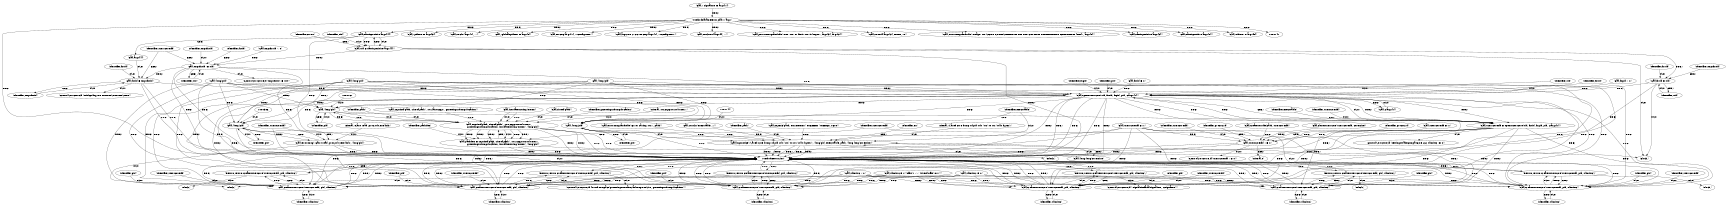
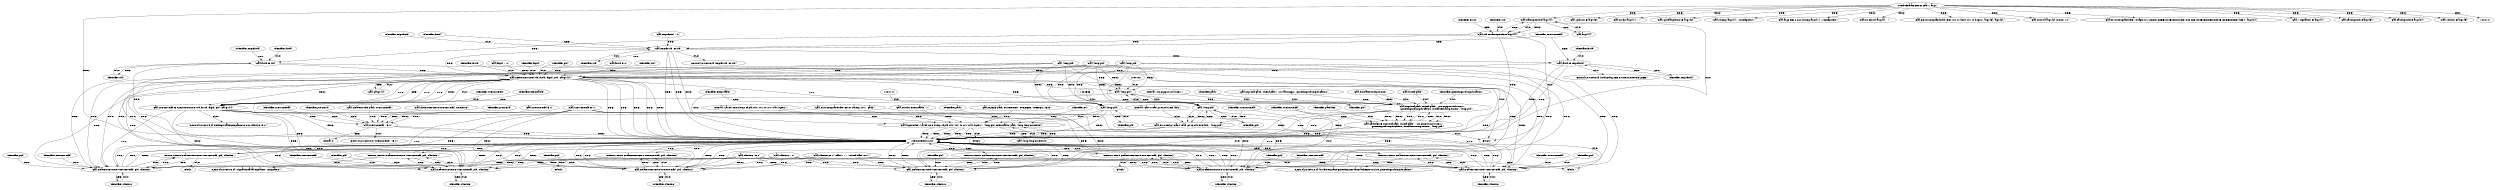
  digraph {
    n1 [label="(Call,xatoi_positive(argv[4]))"]
    n2 [label="(Call,uid = xatoi_positive(argv[4]))"]
    n3 [label="(Call,argv[4])"]
    n4 [label="(MethodReturn,int)"]
    n5 [label="(Call,fsuid = uid)"]
    n6 [label="(Call,tmp_fsuid != uid)"]
    n7 [label="(Block,)"]
    n8 [label="(Return,return create_user_core(user_core_fd, pid, ulimit_c);)"]
    n9 [label="(Return,return create_user_core(user_core_fd, pid, ulimit_c);)"]
    n10 [label="(Return,return create_user_core(user_core_fd, pid, ulimit_c);)"]
    n11 [label="(Return,return create_user_core(user_core_fd, pid, ulimit_c);)"]
    n12 [label="(Return,return create_user_core(user_core_fd, pid, ulimit_c);)"]
    n13 [label="(Return,return create_user_core(user_core_fd, pid, ulimit_c);)"]
    n14 [label="(MethodParameterIn,char** argv)"]
    n15 [label="(Call,*pid_str = argv[3])"]
    n16 [label="(Call,strchr(argv[1], ' '))"]
    n17 [label="(Call,*global_pid_str = argv[8])"]
    n18 [label="(Call,strcmp(argv[1], \"--config-test\"))"]
    n19 [label="(Call,argc == 2 && strcmp(argv[1], \"--config-test\"))"]
    n20 [label="(Call,strchrnul(argv[i], ' '))"]
    n21 [label="(Call,perror_msg_and_die(\"PID '%s' or limit '%s' is bogus\", argv[3], argv[2]))"]
    n22 [label="(Call,strtoull(argv[2], NULL, 10))"]
    n23 [label="(Call,error_msg_and_die(\"Usage: %s SIGNO CORE_SIZE_LIMIT PID UID GID TIME BINARY_NAME GLOBAL_PID [TID]\", argv[0]))"]
    n24 [label="(Call,* signal_str = argv[1])"]
    n25 [label="(Call,xatoi_positive(argv[3]))"]
    n26 [label="(Call,xatoi_positive(argv[8]))"]
    n27 [label="(Call,*tid_str = argv[9])"]
    1000147
    n29 [label="(Call,open_user_core(uid, fsuid, fsgid, pid, &argv[1]))"]
    n30 [label="(Identifier,uid)"]
    n31 [label="(Call,fsuid = tmp_fsuid)"]
    n32 [label="(ControlStructure,if (tmp_fsuid != uid))"]
    n33 [label="(Identifier,uid)"]
    n34 [label="(Call,user_core_fd = open_user_core(uid, fsuid, fsgid, pid, &argv[1]))"]
    n35 [label="(Call,create_user_core(user_core_fd, pid, ulimit_c))"]
    n36 [label="(Call,create_user_core(user_core_fd, pid, ulimit_c))"]
    n37 [label="(Call,create_user_core(user_core_fd, pid, ulimit_c))"]
    n38 [label="(Call,create_user_core(user_core_fd, pid, ulimit_c))"]
    n39 [label="(Call,(long)pid)"]
    n40 [label="(Call,(long)pid)"]
    n41 [label="(Call,(long)pid)"]
    n42 [label="(Call,&argv[1])"]
    n43 [label="(Call,create_user_core(user_core_fd, pid, ulimit_c))"]
    n44 [label="(Call,create_user_core(user_core_fd, pid, ulimit_c))"]
    n45 [label="(Call,user_core_fd >= 0)"]
    n46 [label="(ControlStructure,if (setting_MakeCompatCore && ulimit_c != 0))"]
    n47 [label="(Identifier,ulimit_c)"]
    n48 [label="(Identifier,ulimit_c)"]
    n49 [label="(Identifier,ulimit_c)"]
    n50 [label="(Identifier,ulimit_c)"]
    n51 [label="(Call,error_msg(\"Can't read /proc/%lu/exe link\", (long)pid))"]
    n52 [label="(Identifier,pid)"]
    n53 [label="(Call,log_notice(\"Saved core dump of pid %lu (%s) to %s (%llu bytes)\", (long)pid, executable, path, (long long)core_size))"]
    n54 [label="(Identifier,pid)"]
    n55 [label="(Call,snprintf(path, sizeof(path), \"%s/ccpp-%s-%lu.new\",\n            g_settings_dump_location, iso_date_string(NULL), (long)pid))"]
    n56 [label="(Identifier,pid)"]
    n57 [label="(Identifier,ulimit_c)"]
    n58 [label="(Identifier,ulimit_c)"]
    n59 [label="(Literal,0)"]
    n60 [label="(ControlStructure,if (user_core_fd >= 0))"]
    n61 [label="(Block,)"]
    n62 [label="(ControlStructure,if (!signal_is_fatal(signal_no, &signame)))"]
    n63 [label="(Block,)"]
    n64 [label="(ControlStructure,if (low_free_space(g_settings_nMaxCrashReportsSize, g_settings_dump_location)))"]
    n65 [label="(Block,)"]
    n66 [label="(Block,)"]
    n67 [label="(Block,)"]
    n68 [label="(Call,(long long)core_size)"]
    n69 [label="(Call,path_len = snprintf(path, sizeof(path), \"%s/ccpp-%s-%lu.new\",\n            g_settings_dump_location, iso_date_string(NULL), (long)pid))"]
    n70 [label="(Identifier,tmp_fsuid)"]
    n71 [label="(ControlStructure,if (suid_policy == DUMP_SUID_UNSAFE))"]
    n72 [label="(Identifier,user_core_fd)"]
    n73 [label="(Call,sizeof(path))"]
    n74 [label="(Identifier,user_core_fd)"]
    n75 [label="(Identifier,fsuid)"]
    n76 [label="(Identifier,user_core_fd)"]
    n77 [label="(Identifier,pid)"]
    n78 [label="(Identifier,pid)"]
    n79 [label="(Identifier,g_settings_dump_location)"]
    n80 [label="(Call,xopen3(path, O_WRONLY | O_CREAT | O_EXCL, 0600))"]
    n81 [label="(Call,user_core_fd = -1)"]
    n82 [label="(Identifier,user_core_fd)"]
    n83 [label="(Identifier,errno)"]
    n84 [label="(Identifier,executable)"]
    n85 [label="(Identifier,err)"]
    n86 [label="(Identifier,fsuid)"]
    n87 [label="(Literal,\"Saved core dump of pid %lu (%s) to %s (%llu bytes)\")"]
    n88 [label="(Call,ulimit_c < 0)"]
    n89 [label="(Identifier,user_core_fd)"]
    n90 [label="(Identifier,user_core_fd)"]
    n91 [label="(Call,(long)pid)"]
    n92 [label="(Literal,\"Can't read /proc/%lu/exe link\")"]
    n93 [label="(Call,fsgid < 0)"]
    n94 [label="(Call,ulimit_c = ~((off_t)1 << (sizeof(off_t)*8-1)))"]
    n95 [label="(Identifier,pid)"]
    n96 [label="(Identifier,proc_cwd)"]
    n97 [label="(Literal,\"%s/ccpp-%s-%lu.new\")"]
    n98 [label="(Call,create_or_die(path, user_core_fd))"]
    n99 [label="(Call,tmp_fsuid < 0)"]
    n100 [label="(Call,error_msg_and_die(\"Error saving '%s'\", path))"]
    n101 [label="(Call,close_user_core(user_core_fd, core_size))"]
    n102 [label="(Identifier,fsgid)"]
    n103 [label="(Identifier,pid)"]
    n104 [label="(Call,strrchr(executable, '/'))"]
    n105 [label="(Identifier,user_core_fd)"]
    n106 [label="(Identifier,path)"]
    n107 [label="(Identifier,tmp_fsuid)"]
    n108 [label="(Identifier,tmp_fsuid)"]
    n109 [label="(Identifier,fsuid)"]
    n110 [label="(Identifier,uid)"]
    n111 [label="(Identifier,pid)"]
    n112 [label="(Identifier,user_core_fd)"]
    n113 [label="(Identifier,path)"]
    n114 [label="(Call,ulimit_c != 0)"]
    n115 [label="(Call,snprintf(path, sizeof(path), \"%s/last-ccpp\", g_settings_dump_location))"]
    n116 [label="(Identifier,pid)"]
    n117 [label="(Identifier,pid)"]
    n118 [label="(Call,fsuid = 0)"]
    n119 [label="(Identifier,path_len)"]
    n120 [label="(Call,user_core_fd = -1)"]
    n121 [label="(Call,iso_date_string(NULL))"]
    n122 [label="(Call,(long)pid)"]
    n123 [label="(Identifier,uid)"]
    n124 [label="(Identifier,fsuid)"]
    n125 [label="(Call,(long)pid)"]
    n126 [label="(Identifier,proc_cwd)"]
    n127 [label="(Identifier,user_core_fd)"]
    n128 [label="(Identifier,executable)"]
    1000586
    1000744
    1000767
    n1 -> n2 [label="AST: "]
    n1 -> n2 [label="DDG: "]
    n1 -> n3 [label="CFG: "]
-   n1 -> n4 [label="DDG: "]
+   n1 -> n4 [label="AST: "]
    n2 -> n1 [label="CFG: "]
    n2 -> n4 [label="DDG: "]
    n2 -> n5 [label="DDG: "]
    n2 -> n6 [label="DDG: "]
    n2 -> n7 [label="AST: "]
-   n3 -> n31 [label="AST: "]
+   n3 -> n1 [label="AST: "]
    n4 -> n8 [label="CFG: "]
    n4 -> n9 [label="CFG: "]
    n4 -> n10 [label="CFG: "]
    n4 -> n11 [label="CFG: "]
    n4 -> n12 [label="CFG: "]
    n4 -> n13 [label="CFG: "]
    n5 -> n4 [label="DDG: "]
    n5 -> n7 [label="AST: "]
    n5 -> n29 [label="DDG: "]
    n5 -> n30 [label="CFG: "]
    n6 -> n4 [label="DDG: "]
    n6 -> n4 [label="DDG: "]
    n6 -> n4 [label="DDG: "]
    n6 -> n29 [label="DDG: "]
    n6 -> n31 [label="DDG: "]
    n6 -> n32 [label="AST: "]
    n6 -> n33 [label="CFG: "]
    n8 -> n4 [label="DDG: "]
    n8 -> n43 [label="CFG: "]
    n8 -> n61 [label="AST: "]
    n9 -> n4 [label="DDG: "]
    n9 -> n35 [label="CFG: "]
    n9 -> n62 [label="AST: "]
    n10 -> n4 [label="DDG: "]
    n10 -> n36 [label="CFG: "]
    n10 -> n63 [label="AST: "]
    n11 -> n4 [label="DDG: "]
    n11 -> n37 [label="CFG: "]
    n11 -> n64 [label="AST: "]
    n12 -> n4 [label="DDG: "]
    n12 -> n38 [label="CFG: "]
    n12 -> n65 [label="AST: "]
    n13 -> n4 [label="DDG: "]
    n13 -> n44 [label="CFG: "]
    n13 -> n66 [label="AST: "]
    n14 -> n1 [label="DDG: "]
    n14 -> n4 [label="DDG: "]
    n14 -> n15 [label="DDG: "]
    n14 -> n16 [label="DDG: "]
    n14 -> n17 [label="DDG: "]
    n14 -> n18 [label="DDG: "]
    n14 -> n19 [label="DDG: "]
    n14 -> n20 [label="DDG: "]
    n14 -> n21 [label="DDG: "]
    n14 -> n22 [label="DDG: "]
    n14 -> n23 [label="DDG: "]
-   n24 -> n14 [label="DDG: "]
+   n14 -> n24 [label="DDG: "]
    n14 -> n25 [label="DDG: "]
    n14 -> n26 [label="DDG: "]
    n14 -> n27 [label="DDG: "]
    n14 -> 1000147 [label="CFG: "]
    n29 -> n4 [label="DDG: "]
    n29 -> n4 [label="DDG: "]
    n29 -> n4 [label="DDG: "]
    n29 -> n4 [label="DDG: "]
    n29 -> n4 [label="DDG: "]
    n29 -> n34 [label="AST: "]
    n29 -> n34 [label="DDG: "]
    n29 -> n34 [label="DDG: "]
    n29 -> n34 [label="DDG: "]
    n29 -> n34 [label="DDG: "]
    n29 -> n34 [label="DDG: "]
    n29 -> n35 [label="DDG: "]
    n29 -> n36 [label="DDG: "]
    n29 -> n37 [label="DDG: "]
    n29 -> n38 [label="DDG: "]
    n29 -> n39 [label="DDG: "]
    n29 -> n40 [label="DDG: "]
    n29 -> n41 [label="DDG: "]
    n29 -> n42 [label="CFG: "]
    n30 -> n5 [label="AST: "]
    n31 -> n4 [label="DDG: "]
    n31 -> n4 [label="DDG: "]
    n31 -> n29 [label="DDG: "]
    n31 -> n70 [label="CFG: "]
    n31 -> n71 [label="AST: "]
    n33 -> n6 [label="AST: "]
    n34 -> n4 [label="DDG: "]
    n34 -> n29 [label="CFG: "]
    n34 -> n35 [label="DDG: "]
    n34 -> n36 [label="DDG: "]
    n34 -> n37 [label="DDG: "]
    n34 -> n38 [label="DDG: "]
    n34 -> n43 [label="DDG: "]
    n34 -> n44 [label="DDG: "]
    n34 -> n45 [label="DDG: "]
    n34 -> n46 [label="AST: "]
    n35 -> n4 [label="DDG: "]
    n35 -> n4 [label="DDG: "]
    n35 -> n4 [label="DDG: "]
    n35 -> n4 [label="DDG: "]
    n35 -> n9 [label="AST: "]
    n35 -> n9 [label="DDG: "]
    n35 -> n47 [label="CFG: "]
    n36 -> n4 [label="DDG: "]
    n36 -> n4 [label="DDG: "]
    n36 -> n4 [label="DDG: "]
    n36 -> n4 [label="DDG: "]
    n36 -> n10 [label="AST: "]
    n36 -> n10 [label="DDG: "]
    n36 -> n48 [label="CFG: "]
    n37 -> n4 [label="DDG: "]
    n37 -> n4 [label="DDG: "]
    n37 -> n4 [label="DDG: "]
    n37 -> n4 [label="DDG: "]
    n37 -> n11 [label="AST: "]
    n37 -> n11 [label="DDG: "]
    n37 -> n49 [label="CFG: "]
    n38 -> n4 [label="DDG: "]
    n38 -> n4 [label="DDG: "]
    n38 -> n4 [label="DDG: "]
    n38 -> n4 [label="DDG: "]
    n38 -> n12 [label="AST: "]
    n38 -> n12 [label="DDG: "]
    n38 -> n50 [label="CFG: "]
    n39 -> n43 [label="DDG: "]
    n39 -> n51 [label="AST: "]
    n39 -> n51 [label="DDG: "]
    n39 -> n52 [label="CFG: "]
    n40 -> n4 [label="DDG: "]
    n40 -> n53 [label="AST: "]
    n40 -> n53 [label="DDG: "]
    n40 -> n54 [label="CFG: "]
    n41 -> n44 [label="DDG: "]
    n41 -> n55 [label="AST: "]
    n41 -> n55 [label="DDG: "]
    n41 -> n56 [label="CFG: "]
    n42 -> n29 [label="AST: "]
    n43 -> n4 [label="DDG: "]
    n43 -> n4 [label="DDG: "]
    n43 -> n4 [label="DDG: "]
    n43 -> n4 [label="DDG: "]
    n43 -> n8 [label="AST: "]
    n43 -> n8 [label="DDG: "]
    n43 -> n57 [label="CFG: "]
    n44 -> n4 [label="DDG: "]
    n44 -> n4 [label="DDG: "]
    n44 -> n4 [label="DDG: "]
    n44 -> n4 [label="DDG: "]
    n44 -> n13 [label="AST: "]
    n44 -> n13 [label="DDG: "]
    n44 -> n58 [label="CFG: "]
    n45 -> n4 [label="DDG: "]
    n45 -> n4 [label="DDG: "]
    n45 -> n59 [label="CFG: "]
    n45 -> n60 [label="AST: "]
    n47 -> n35 [label="AST: "]
    n48 -> n36 [label="AST: "]
    n49 -> n37 [label="AST: "]
    n50 -> n38 [label="AST: "]
    n51 -> n4 [label="DDG: "]
    n51 -> n4 [label="DDG: "]
    n51 -> n39 [label="CFG: "]
    n51 -> n61 [label="AST: "]
    n52 -> n39 [label="AST: "]
    n53 -> n4 [label="DDG: "]
    n53 -> n4 [label="DDG: "]
    n53 -> n4 [label="DDG: "]
    n53 -> n4 [label="DDG: "]
    n53 -> n4 [label="DDG: "]
    n53 -> n67 [label="AST: "]
    n53 -> n68 [label="CFG: "]
    n54 -> n40 [label="AST: "]
    n55 -> n4 [label="DDG: "]
    n55 -> n4 [label="DDG: "]
    n55 -> n4 [label="DDG: "]
    n55 -> n4 [label="DDG: "]
    n55 -> n41 [label="CFG: "]
    n55 -> n69 [label="AST: "]
    n55 -> n69 [label="DDG: "]
    n55 -> n69 [label="DDG: "]
    n55 -> n69 [label="DDG: "]
    n55 -> n69 [label="DDG: "]
    n55 -> n69 [label="DDG: "]
    n56 -> n41 [label="AST: "]
    n57 -> n43 [label="AST: "]
    n58 -> n44 [label="AST: "]
    n68 -> n53 [label="AST: "]
    n68 -> n53 [label="DDG: "]
    n69 -> n4 [label="DDG: "]
    n69 -> n4 [label="DDG: "]
    n69 -> n7 [label="AST: "]
    n69 -> n55 [label="CFG: "]
    n70 -> n31 [label="AST: "]
    n72 -> n43 [label="AST: "]
    n72 -> n51 [label="CFG: "]
    n73 -> n55 [label="AST: "]
    n74 -> n37 [label="AST: "]
    n75 -> n29 [label="AST: "]
    n76 -> n35 [label="AST: "]
    n77 -> n36 [label="AST: "]
    n78 -> n43 [label="AST: "]
    n79 -> n55 [label="AST: "]
    n80 -> n53 [label="DDG: "]
    n81 -> n45 [label="DDG: "]
    n82 -> n6 [label="CFG: "]
    n82 -> n31 [label="CFG: "]
    n83 -> n2 [label="CFG: "]
    n84 -> n40 [label="CFG: "]
    n84 -> n53 [label="AST: "]
    n85 -> n53 [label="CFG: "]
    n86 -> n31 [label="AST: "]
    n87 -> n53 [label="AST: "]
    n88 -> n35 [label="DDG: "]
    n88 -> n36 [label="DDG: "]
    n88 -> n37 [label="DDG: "]
    n88 -> n38 [label="DDG: "]
    n88 -> n43 [label="DDG: "]
    n88 -> n44 [label="DDG: "]
    n89 -> n45 [label="AST: "]
    n90 -> n44 [label="AST: "]
    n90 -> n69 [label="CFG: "]
    n91 -> n29 [label="DDG: "]
    n91 -> n35 [label="DDG: "]
    n91 -> n36 [label="DDG: "]
    n91 -> n37 [label="DDG: "]
    n91 -> n38 [label="DDG: "]
    n91 -> n39 [label="DDG: "]
    n91 -> n40 [label="DDG: "]
    n91 -> n41 [label="DDG: "]
    n92 -> n51 [label="AST: "]
    n93 -> n29 [label="DDG: "]
    n94 -> n35 [label="DDG: "]
    n94 -> n36 [label="DDG: "]
    n94 -> n37 [label="DDG: "]
    n94 -> n38 [label="DDG: "]
    n94 -> n43 [label="DDG: "]
    n94 -> n44 [label="DDG: "]
    n95 -> n35 [label="AST: "]
    n96 -> n45 [label="CFG: "]
    n97 -> n55 [label="AST: "]
    n98 -> n45 [label="DDG: "]
    n99 -> n6 [label="DDG: "]
    n100 -> n53 [label="DDG: "]
    n101 -> n45 [label="DDG: "]
    n102 -> n29 [label="AST: "]
    n103 -> n38 [label="AST: "]
    n104 -> n53 [label="DDG: "]
    n105 -> n36 [label="AST: "]
    n106 -> n53 [label="AST: "]
    n107 -> n5 [label="CFG: "]
    n108 -> n6 [label="AST: "]
    n109 -> n6 [label="CFG: "]
    n110 -> n2 [label="AST: "]
    n111 -> n29 [label="AST: "]
    n112 -> n34 [label="AST: "]
    n113 -> n55 [label="AST: "]
    n114 -> n35 [label="DDG: "]
    n114 -> n36 [label="DDG: "]
    n114 -> n37 [label="DDG: "]
    n114 -> n38 [label="DDG: "]
    n114 -> n43 [label="DDG: "]
    n114 -> n44 [label="DDG: "]
    n115 -> n55 [label="DDG: "]
    n116 -> n37 [label="AST: "]
    n117 -> n44 [label="AST: "]
    n118 -> n29 [label="DDG: "]
    n119 -> n69 [label="AST: "]
    n120 -> n35 [label="DDG: "]
    n120 -> n36 [label="DDG: "]
    n120 -> n37 [label="DDG: "]
    n120 -> n38 [label="DDG: "]
    n120 -> n43 [label="DDG: "]
    n120 -> n44 [label="DDG: "]
    n120 -> n45 [label="DDG: "]
    n121 -> n55 [label="AST: "]
    n121 -> n55 [label="DDG: "]
    n122 -> n29 [label="DDG: "]
    n122 -> n35 [label="DDG: "]
    n122 -> n36 [label="DDG: "]
    n122 -> n37 [label="DDG: "]
    n122 -> n38 [label="DDG: "]
    n122 -> n39 [label="DDG: "]
    n122 -> n40 [label="DDG: "]
    n122 -> n41 [label="DDG: "]
    n123 -> n29 [label="AST: "]
    n124 -> n5 [label="AST: "]
    n125 -> n29 [label="DDG: "]
    n125 -> n35 [label="DDG: "]
    n125 -> n36 [label="DDG: "]
    n125 -> n37 [label="DDG: "]
    n125 -> n38 [label="DDG: "]
    n125 -> n39 [label="DDG: "]
    n125 -> n40 [label="DDG: "]
    n125 -> n41 [label="DDG: "]
    n126 -> n45 [label="CFG: "]
    n127 -> n38 [label="AST: "]
    n128 -> n34 [label="CFG: "]
    1000586 -> n39 [label="AST: "]
    1000744 -> n40 [label="AST: "]
    1000767 -> n41 [label="AST: "]
  }
